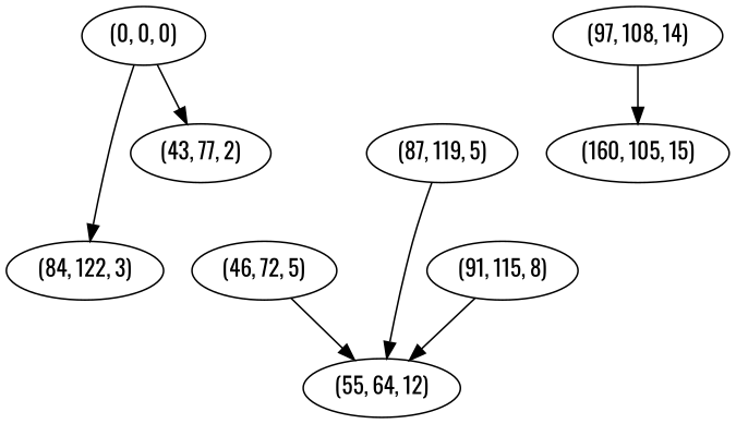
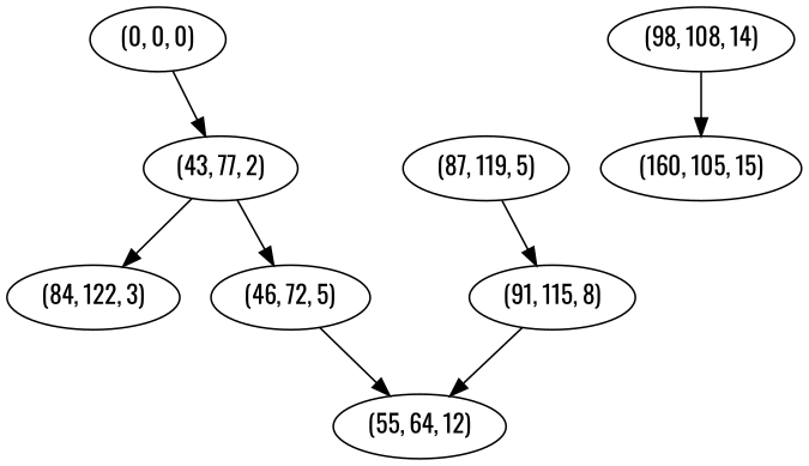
  digraph {
    fontname=Oswald
    node [fontname=Oswald]
    edge [fontname=Oswald]
    "(0, 0, 0)"
    "(43, 77, 2)"
    "(84, 122, 3)"
    "(46, 72, 5)"
    "(55, 64, 12)"
    "(87, 119, 5)"
    "(91, 115, 8)"
    n8 [label="(160, 105, 15)"]
-   "(98, 108, 14)" [label="(97, 108, 14)"]
+   "(98, 108, 14)"
    "(0, 0, 0)" -> "(43, 77, 2)"
-   "(0, 0, 0)" -> "(84, 122, 3)"
+   "(43, 77, 2)" -> "(84, 122, 3)"
+   "(43, 77, 2)" -> "(46, 72, 5)"
    "(46, 72, 5)" -> "(55, 64, 12)"
-   "(87, 119, 5)" -> "(55, 64, 12)"
+   "(87, 119, 5)" -> "(91, 115, 8)"
    "(91, 115, 8)" -> "(55, 64, 12)"
    "(98, 108, 14)" -> n8
  }
